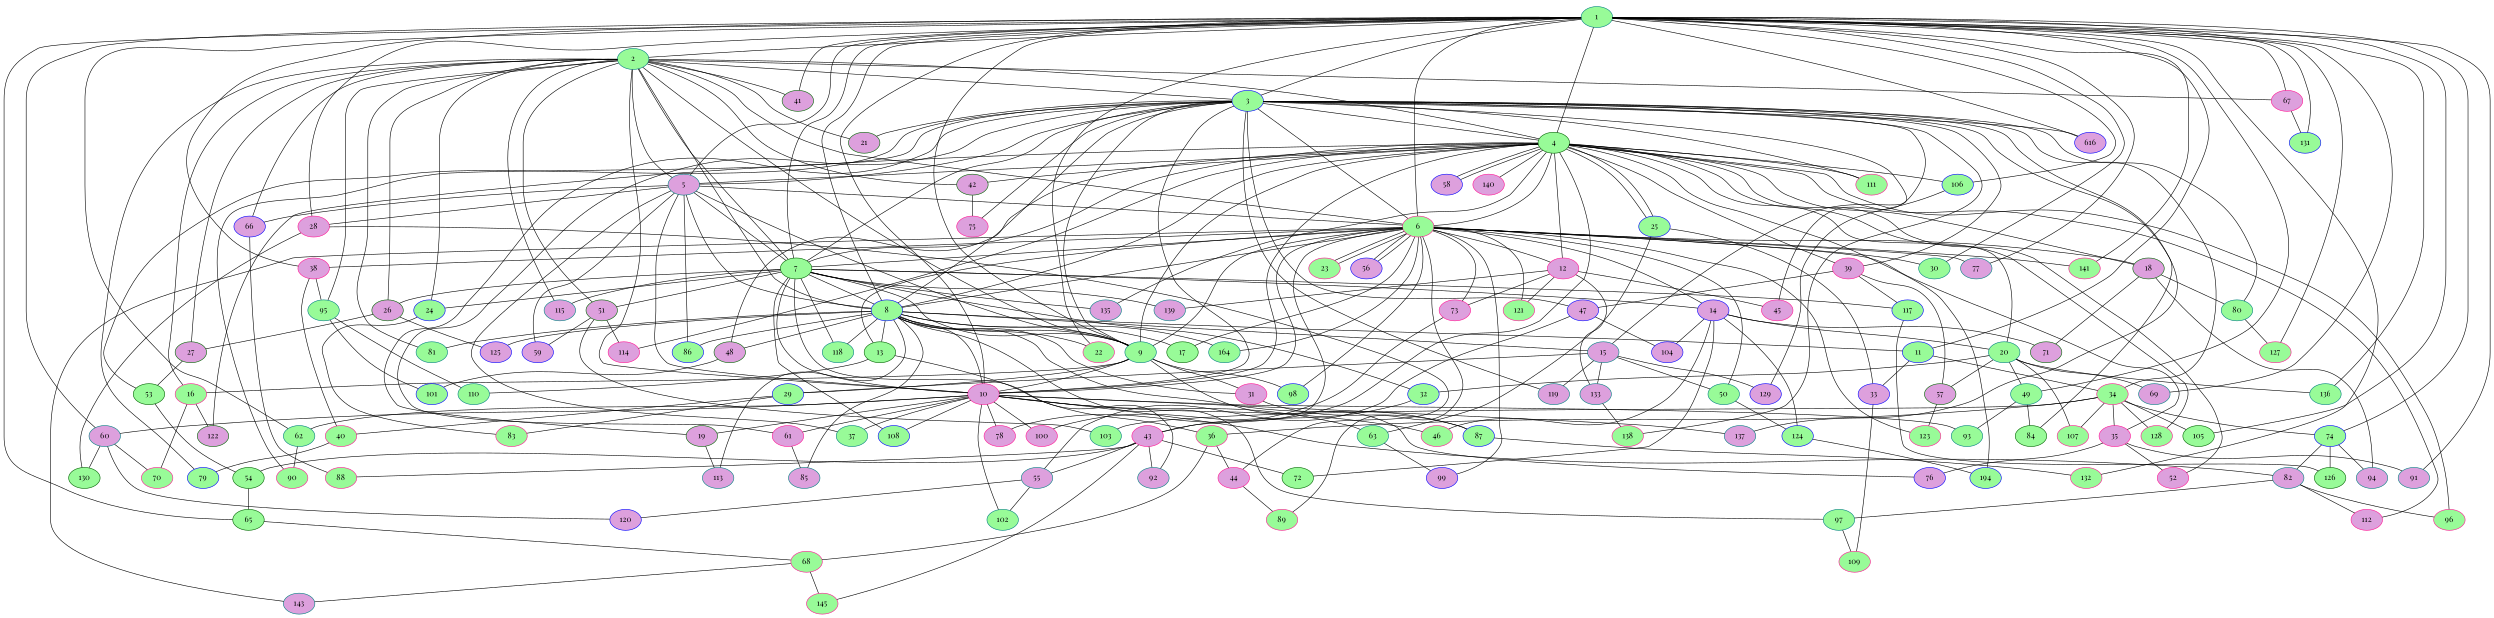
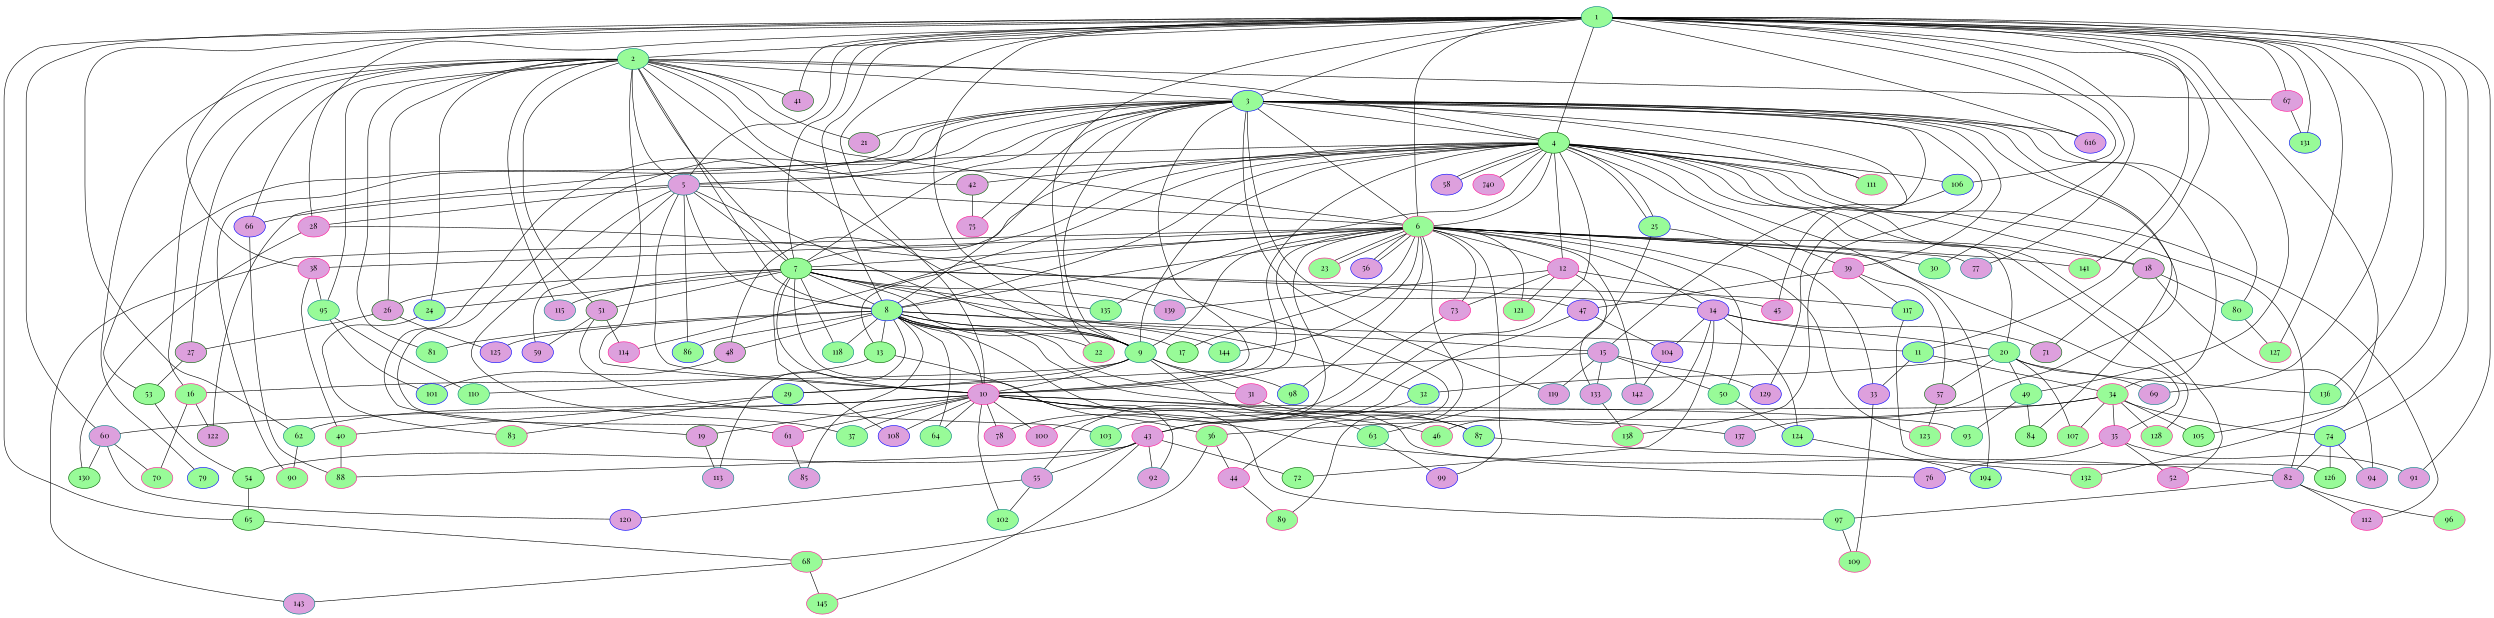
  graph {
    fontname="Playfair Display"
    node [color=deeppink fillcolor=palegreen fontname="Playfair Display" style=filled]
    edge [fontname="Playfair Display"]
    1 [color=teal]
    2 [color=teal]
    3 [color=blue]
    4 [color=darkgreen]
    5 [color=teal fillcolor=plum]
    6
    7 [color=darkgreen]
    8 [color=blue]
    9 [color=teal]
    10 [fillcolor=plum]
    11 [color=blue]
    22
    28 [fillcolor=plum]
    30 [color=teal]
    38 [fillcolor=plum]
    41 [color=darkgreen fillcolor=plum]
    49 [color=teal]
    60 [color=teal fillcolor=plum]
    62 [color=teal]
    65 [color=darkgreen]
    67 [fillcolor=plum]
    69 [color=teal fillcolor=plum]
    74 [color=blue]
    77 [color=teal fillcolor=plum]
    91 [color=teal fillcolor=plum]
    105 [color=darkgreen]
    106 [color=blue]
    n28 [color=blue fillcolor=plum label=616]
    127
    131 [color=blue]
    132
    136 [color=teal]
    141
    16
    21 [color=darkgreen fillcolor=plum]
    24 [color=blue]
    26 [color=darkgreen fillcolor=plum]
    27 [color=darkgreen fillcolor=plum]
    42 [color=darkgreen fillcolor=plum]
    51 [color=darkgreen fillcolor=plum]
    66 [color=blue fillcolor=plum]
    79 [color=blue]
    81 [color=teal]
    95 [color=teal]
    115 [color=teal fillcolor=plum]
    15 [color=teal fillcolor=plum]
    19 [color=darkgreen fillcolor=plum]
    34
    39 [fillcolor=plum]
    45 [fillcolor=plum]
    47 [color=blue fillcolor=plum]
    53 [color=darkgreen]
    61 [fillcolor=plum]
    75 [fillcolor=plum]
    80 [color=teal]
    84 [color=darkgreen]
    90
    111
    119 [color=teal fillcolor=plum]
    137 [color=teal fillcolor=plum]
    138
    12 [fillcolor=plum]
    18 [color=darkgreen fillcolor=plum]
    20 [color=teal]
    25 [color=blue]
    48 [color=darkgreen fillcolor=plum]
    52 [fillcolor=plum]
    58 [color=blue fillcolor=plum]
    96
    100 [fillcolor=plum]
    112 [fillcolor=plum]
    114 [fillcolor=plum]
    122 [color=darkgreen fillcolor=plum]
    128
    n75 [color=blue label=194]
-   135 [color=teal fillcolor=plum]
-   140 [fillcolor=plum]
+   135 [color=teal]
+   140 [fillcolor=plum label=740]
    37 [color=teal]
    59 [color=blue fillcolor=plum]
    86 [color=blue]
    13 [color=darkgreen]
    14 [color=blue fillcolor=plum]
    17 [color=darkgreen]
    23
    35 [fillcolor=plum]
    43 [fillcolor=plum]
    50 [color=teal]
    56 [color=blue fillcolor=plum]
    73 [fillcolor=plum]
    89
    98 [color=blue]
    99 [color=blue fillcolor=plum]
    121
    123
+   142 [color=teal fillcolor=plum]
    143 [color=teal fillcolor=plum]
-   144 [color=teal label=164]
+   144 [color=teal]
    32 [color=blue]
    36
-   108 [color=blue]
+   108 [color=blue fillcolor=plum]
    117 [color=blue]
    118 [color=teal]
    139 [color=teal fillcolor=plum]
    31 [fillcolor=plum]
+   64 [color=teal]
    85 [color=teal fillcolor=plum]
    87 [color=blue]
    97 [color=teal]
    113 [color=teal fillcolor=plum]
    125 [color=blue fillcolor=plum]
    29 [color=blue]
    76 [color=blue fillcolor=plum]
    46
    63 [color=teal]
    78 [fillcolor=plum]
    82 [color=teal fillcolor=plum]
    93 [color=teal]
    102 [color=teal]
    33 [color=blue fillcolor=plum]
    44 [fillcolor=plum]
    130 [color=darkgreen]
    40
    70
    120 [color=blue fillcolor=plum]
    68
    94 [color=teal fillcolor=plum]
    126 [color=darkgreen]
    129 [color=blue fillcolor=plum]
    83
    103 [color=teal]
    88
    110 [color=teal]
    101 [color=blue]
    133 [color=teal fillcolor=plum]
    107
    57 [color=darkgreen fillcolor=plum]
    104 [color=blue fillcolor=plum]
    55 [color=teal fillcolor=plum]
    54 [color=darkgreen]
    71 [color=darkgreen fillcolor=plum]
    92 [color=teal fillcolor=plum]
    72 [color=darkgreen]
    124 [color=blue]
    145
    109
    1 -- 2
    1 -- 3
    1 -- 4
    1 -- 5
    1 -- 6
    1 -- 7
    1 -- 8
    1 -- 9
    1 -- 10
    1 -- 11
    1 -- 22
    1 -- 28
    1 -- 30
    1 -- 38
    1 -- 41
    1 -- 49
    1 -- 60
    1 -- 62
    1 -- 65
    1 -- 67
    1 -- 69
    1 -- 74
    1 -- 77
    1 -- 91
    1 -- 105
    1 -- 106
    1 -- n28
    1 -- 127
    1 -- 131
    1 -- 132
    1 -- 136
    1 -- 141
    2 -- 3
    2 -- 4
    2 -- 5
    2 -- 6
    2 -- 7
    2 -- 8
    2 -- 9
    2 -- 10
    2 -- 41
    2 -- 67
    2 -- 16
    2 -- 21
    2 -- 24
    2 -- 26
    2 -- 27
    2 -- 42
    2 -- 51
    2 -- 66
    2 -- 79
    2 -- 81
    2 -- 95
    2 -- 115
    3 -- 4
    3 -- 5
    3 -- 6
    3 -- 7
    3 -- 8
    3 -- 9
    3 -- 10
    3 -- n28
    3 -- 21
    3 -- 15
    3 -- 19
    3 -- 34
    3 -- 39
    3 -- 45
    3 -- 47
    3 -- 53
    3 -- 61
    3 -- 75
    3 -- 80
    3 -- 84
    3 -- 90
    3 -- 111
    3 -- 119
    3 -- 137
    3 -- 138
    4 -- 5
    4 -- 6
    4 -- 7
    4 -- 8
    4 -- 9
    4 -- 10
    4 -- 106
    4 -- 42
    4 -- 39
    4 -- 111
    4 -- 12
    4 -- 18
    4 -- 20
    4 -- 25
    4 -- 25
    4 -- 48
    4 -- 52
    4 -- 58
    4 -- 58
-   4 -- 96
+   4 -- 82
    4 -- 100
    4 -- 112
    4 -- 114
    4 -- 122
    4 -- 128
    4 -- n75
    4 -- 135
    4 -- 140
    5 -- 6
    5 -- 7
    5 -- 8
    5 -- 9
    5 -- 10
    5 -- 28
    5 -- 66
    5 -- 37
    5 -- 59
    5 -- 86
    6 -- 7
    6 -- 8
    6 -- 9
    6 -- 10
    6 -- 30
    6 -- 38
    6 -- 77
    6 -- 141
    6 -- 12
    6 -- 18
    6 -- 13
    6 -- 14
    6 -- 17
    6 -- 23
    6 -- 23
    6 -- 35
    6 -- 43
    6 -- 50
    6 -- 56
    6 -- 56
    6 -- 73
    6 -- 89
    6 -- 98
    6 -- 99
    6 -- 121
    6 -- 123
+   6 -- 142
    6 -- 143
    6 -- 144
    7 -- 8
    7 -- 9
    7 -- 10
    7 -- 24
    7 -- 26
    7 -- 51
    7 -- 115
    7 -- 135
    7 -- 14
    7 -- 32
    7 -- 36
    7 -- 108
    7 -- 117
    7 -- 118
    7 -- 139
    8 -- 9
    8 -- 10
    8 -- 11
    8 -- 22
    8 -- 81
    8 -- 15
    8 -- 48
    8 -- 86
    8 -- 13
    8 -- 17
    8 -- 144
    8 -- 118
    8 -- 31
+   8 -- 64
    8 -- 85
    8 -- 87
    8 -- 97
    8 -- 113
    8 -- 125
    9 -- 10
    9 -- 16
    9 -- 98
    9 -- 31
    9 -- 29
    9 -- 76
    10 -- 60
    10 -- 62
    10 -- 19
    10 -- 61
    10 -- 137
    10 -- 100
    10 -- 37
    10 -- 108
+   10 -- 64
    10 -- 46
    10 -- 63
    10 -- 78
    10 -- 82
    10 -- 93
    10 -- 102
    11 -- 34
    11 -- 33
    28 -- 44
    28 -- 130
    38 -- 95
    38 -- 40
    49 -- 84
    49 -- 93
    60 -- 130
    60 -- 70
    60 -- 120
    62 -- 90
    65 -- 68
    67 -- 131
    74 -- 82
    74 -- 94
    74 -- 126
    106 -- 129
    16 -- 122
    16 -- 70
    24 -- 83
    26 -- 27
    26 -- 125
    27 -- 53
    42 -- 75
    51 -- 114
    51 -- 59
    51 -- 103
    66 -- 88
    95 -- 110
    95 -- 101
    15 -- 119
    15 -- 50
    15 -- 29
    15 -- 129
    15 -- 133
    19 -- 113
    34 -- 74
    34 -- 105
    34 -- 128
    34 -- 35
    34 -- 36
    34 -- 103
    34 -- 107
    39 -- 47
    39 -- 117
    39 -- 57
    47 -- 104
    47 -- 55
    53 -- 54
    61 -- 85
    80 -- 127
    12 -- 45
    12 -- 73
    12 -- 121
    12 -- 139
    12 -- 133
    18 -- 80
    18 -- 94
    18 -- 71
    20 -- 49
    20 -- 69
    20 -- 136
    20 -- 32
    20 -- 107
    20 -- 57
    25 -- 63
    25 -- 33
    48 -- 101
    13 -- 110
    13 -- 92
    14 -- 20
    14 -- 46
    14 -- 104
    14 -- 71
    14 -- 72
    14 -- 124
    35 -- 91
    35 -- 52
    35 -- 76
    43 -- 88
    43 -- 55
    43 -- 54
    43 -- 92
    43 -- 72
    43 -- 145
    50 -- 124
    73 -- 78
    32 -- 43
    36 -- 44
    36 -- 68
    117 -- 126
    31 -- 87
    87 -- 132
    97 -- 109
    29 -- 40
    29 -- 83
    63 -- 99
    82 -- 96
    82 -- 112
    82 -- 97
    33 -- 109
    44 -- 89
-   40 -- 79
+   40 -- 88
    68 -- 143
    68 -- 145
    133 -- 138
    57 -- 123
+   104 -- 142
    55 -- 102
    55 -- 120
    54 -- 65
    124 -- n75
  }
